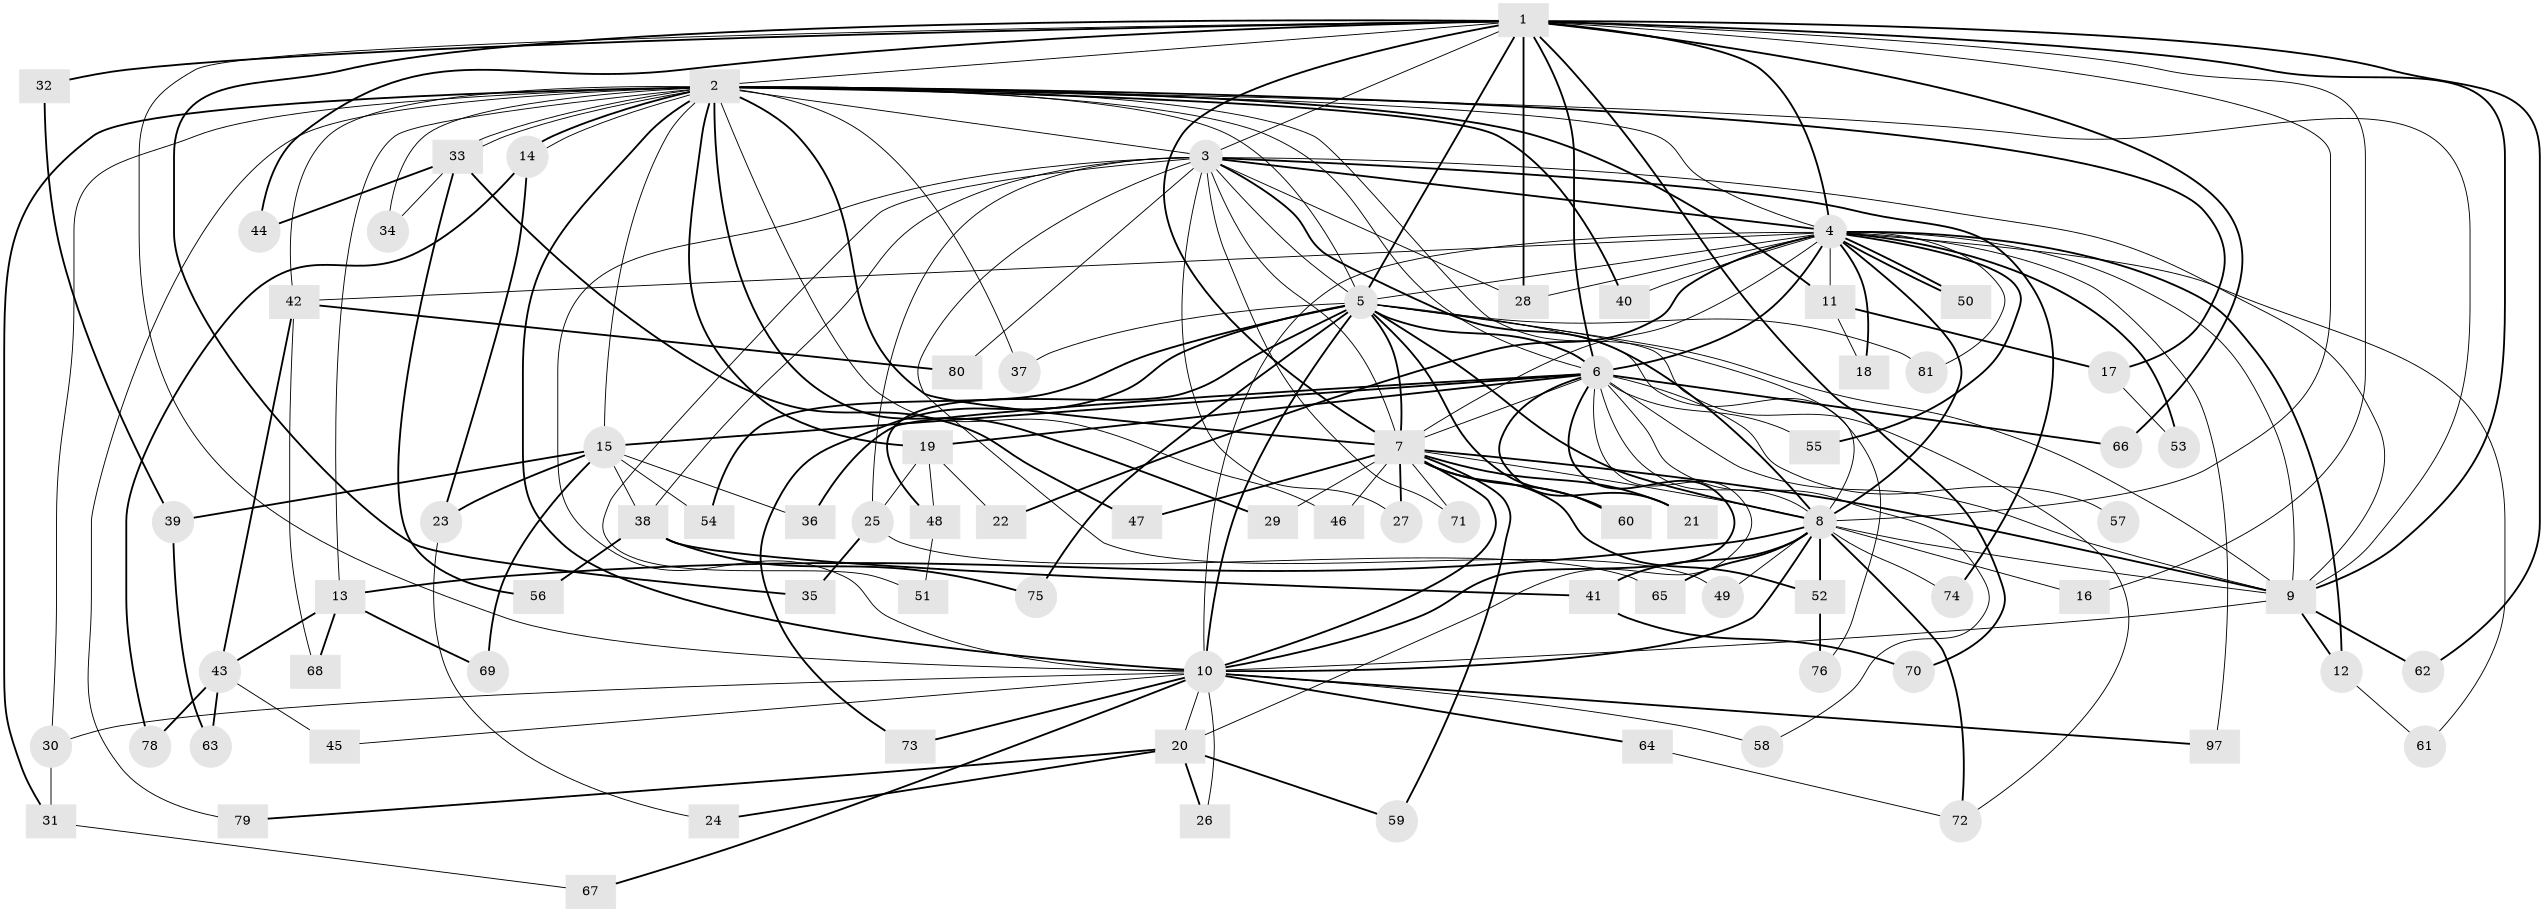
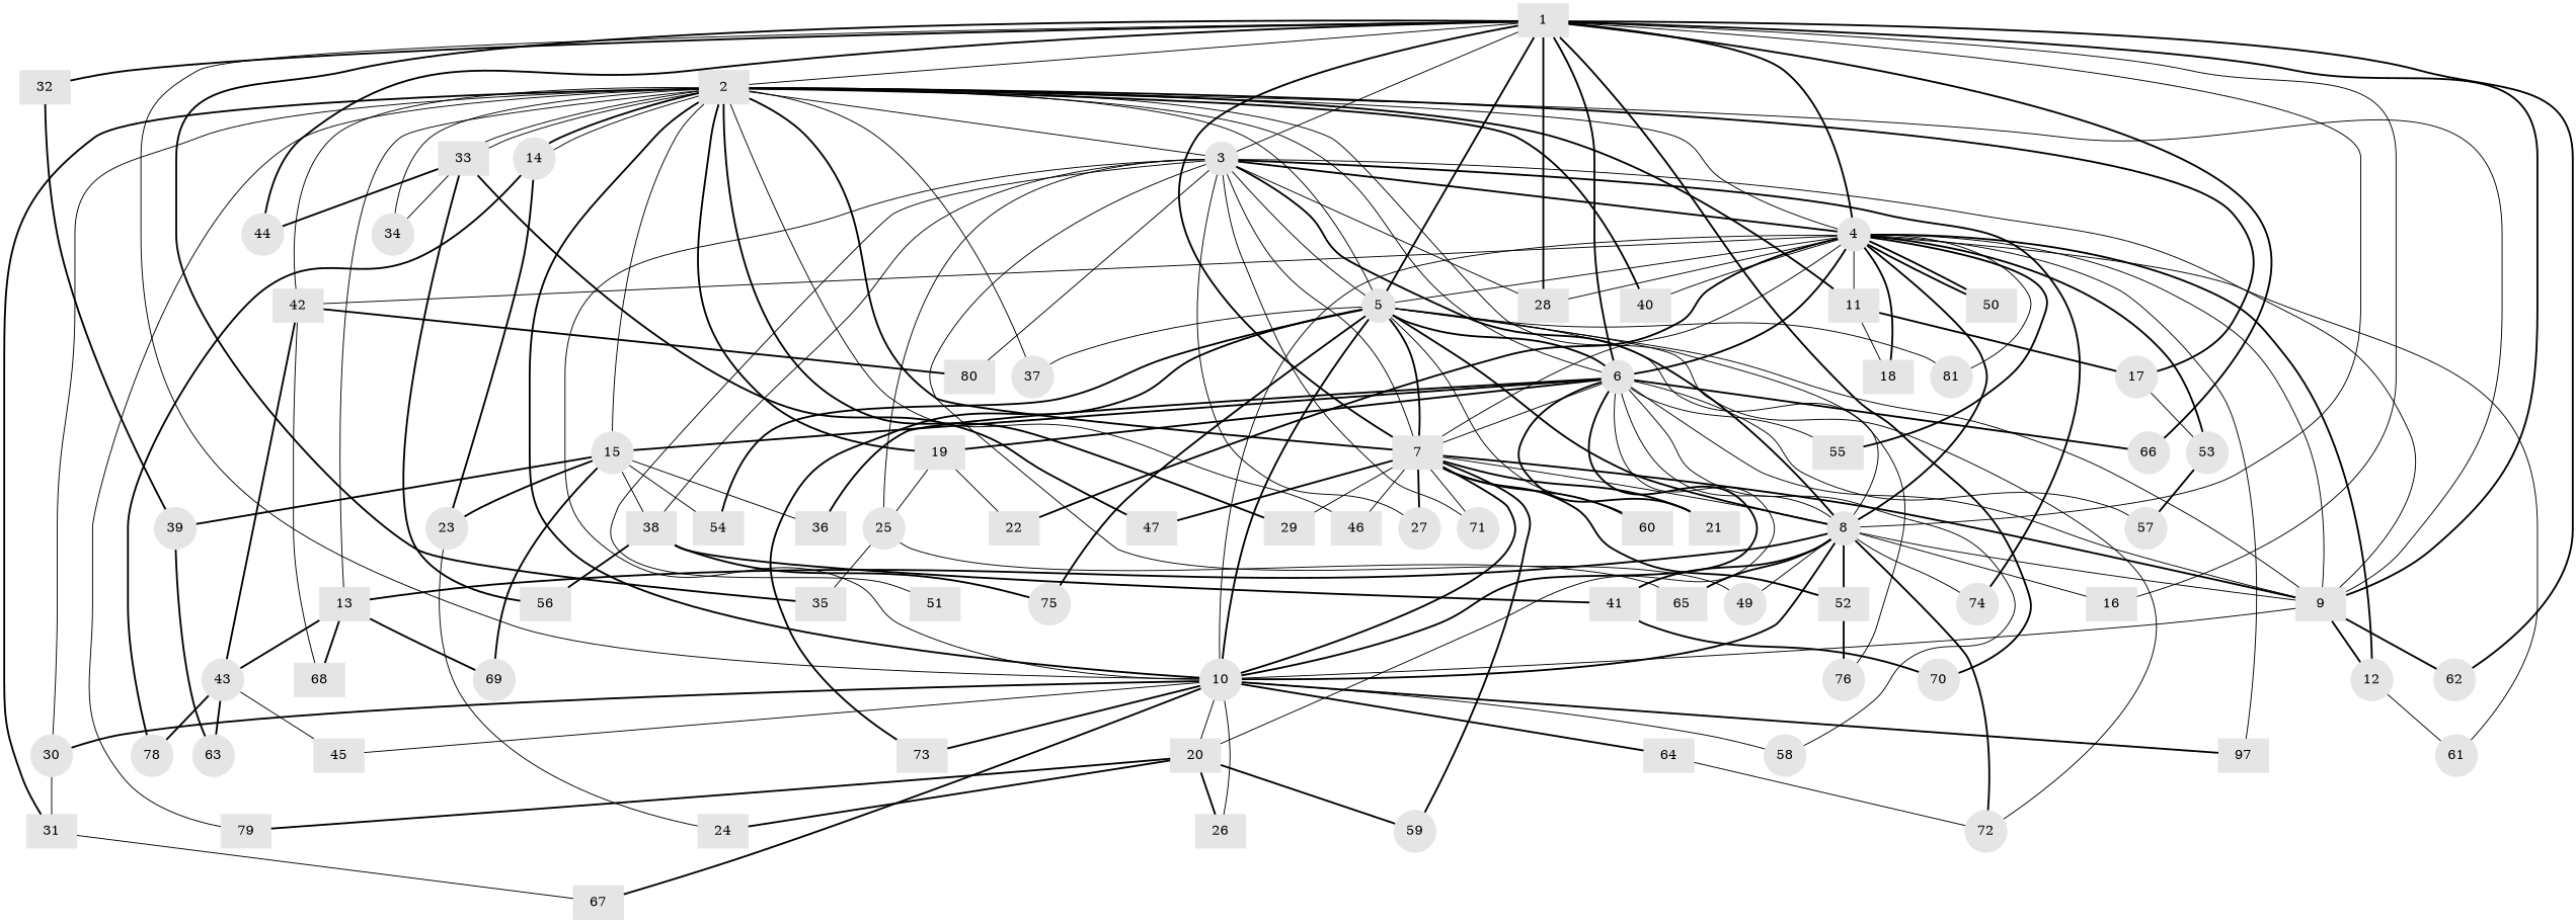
  graph {
    node [color=gray90 shape=box style=filled]
    edge [style=bold]
    1
    2
    3 [shape=circle]
    4 [shape=circle]
    5 [shape=circle]
    6 [shape=circle]
    7
    8 [shape=circle]
    9
    10 [shape=circle]
    16
    28
    32
    35
    44 [shape=circle]
    62 [shape=circle]
    66 [shape=circle]
    70 [shape=circle]
    11
    13
    14 [shape=circle]
    15 [shape=circle]
    17 [shape=circle]
    19
    29
    30 [shape=circle]
    31
    33
    34 [shape=circle]
    37 [shape=circle]
    40
    42
    46
    79
    25 [shape=circle]
    27 [shape=circle]
    38
    49 [shape=circle]
    51
    71 [shape=circle]
    74 [shape=circle]
    80
    12 [shape=circle]
    18
    22
    50
    53 [shape=circle]
    55
    61 [shape=circle]
    n50 [label=97]
    81 [shape=circle]
-   48
    54
    60
    73
    75 [shape=circle]
    76 [shape=circle]
    72 [shape=circle]
    20
    21
    36
    57 [shape=circle]
    58 [shape=circle]
    47
    52
    59 [shape=circle]
    41
    65
    64
    26
    45
    67
    39 [shape=circle]
    43 [shape=circle]
    68
    69 [shape=circle]
    23 [shape=circle]
    78 [shape=circle]
    56
    24
    63 [shape=circle]
    1 -- 2 [style=solid]
    1 -- 3 [style=solid]
    1 -- 4
    1 -- 5
    1 -- 6
    1 -- 7
    1 -- 8 [style=solid]
    1 -- 9
    1 -- 10 [style=solid]
    1 -- 16 [style=solid]
    1 -- 28
    1 -- 32
    1 -- 35
    1 -- 44
    1 -- 62
    1 -- 66
    1 -- 70
    2 -- 3 [style=solid]
    2 -- 4 [style=solid]
    2 -- 5 [style=solid]
    2 -- 6 [style=solid]
    2 -- 7
    2 -- 8 [style=solid]
    2 -- 9 [style=solid]
    2 -- 10
    2 -- 11
    2 -- 13 [style=solid]
    2 -- 14
    2 -- 14 [style=solid]
    2 -- 15 [style=solid]
    2 -- 17
    2 -- 19
    2 -- 29
    2 -- 30 [style=solid]
    2 -- 31
    2 -- 33 [style=solid]
    2 -- 33 [style=solid]
    2 -- 34 [style=solid]
    2 -- 37 [style=solid]
    2 -- 40
    2 -- 42 [style=solid]
    2 -- 46 [style=solid]
    2 -- 79 [style=solid]
    3 -- 4
    3 -- 5 [style=solid]
    3 -- 7 [style=solid]
    3 -- 8
    3 -- 9 [style=solid]
    3 -- 10 [style=solid]
    3 -- 28 [style=solid]
    3 -- 25 [style=solid]
    3 -- 27 [style=solid]
    3 -- 38 [style=solid]
    3 -- 49 [style=solid]
    3 -- 51 [style=solid]
    3 -- 71 [style=solid]
    3 -- 74
    3 -- 80 [style=solid]
    4 -- 5 [style=solid]
    4 -- 6
    4 -- 7 [style=solid]
    4 -- 8
    4 -- 9 [style=solid]
    4 -- 10 [style=solid]
    4 -- 28 [style=solid]
    4 -- 11 [style=solid]
    4 -- 40 [style=solid]
    4 -- 42 [style=solid]
    4 -- 12
    4 -- 18
    4 -- 22
    4 -- 50
    4 -- 50
    4 -- 53
    4 -- 55
    4 -- 61 [style=solid]
    4 -- n50 [style=solid]
    4 -- 81 [style=solid]
    5 -- 6
    5 -- 7
    5 -- 8
    5 -- 9 [style=solid]
    5 -- 10
    5 -- 37 [style=solid]
    5 -- 81 [style=solid]
-   5 -- 48
    5 -- 54
-   5 -- 60
+   5 -- 60 [style=solid]
    5 -- 73
    5 -- 75
    5 -- 76 [style=solid]
    5 -- 72 [style=solid]
    6 -- 7 [style=solid]
    6 -- 8 [style=solid]
    6 -- 9 [style=solid]
    6 -- 10
    6 -- 66
    6 -- 15
    6 -- 19
    6 -- 55 [style=solid]
    6 -- 20 [style=solid]
    6 -- 21
    6 -- 36
    6 -- 57 [style=solid]
    6 -- 58 [style=solid]
    7 -- 8 [style=solid]
    7 -- 9
    7 -- 10
    7 -- 29 [style=solid]
    7 -- 46 [style=solid]
    7 -- 27
    7 -- 71 [style=solid]
    7 -- 60
    7 -- 21
    7 -- 47
    7 -- 52
    7 -- 59
    8 -- 9 [style=solid]
    8 -- 10
    8 -- 16 [style=solid]
    8 -- 13
    8 -- 49 [style=solid]
    8 -- 74 [style=solid]
    8 -- 72
    8 -- 52
    8 -- 41
    8 -- 65
    9 -- 10 [style=solid]
    9 -- 62
    9 -- 12
-   10 -- 30 [style=solid]
+   10 -- 30
    10 -- n50
    10 -- 73
    10 -- 20 [style=solid]
    10 -- 58 [style=solid]
    10 -- 64
    10 -- 26 [style=solid]
    10 -- 45 [style=solid]
    10 -- 67
    32 -- 39
    11 -- 17
    11 -- 18 [style=solid]
    13 -- 43
    13 -- 68
    13 -- 69
    14 -- 23
    14 -- 78
    15 -- 38 [style=solid]
    15 -- 54 [style=solid]
    15 -- 36 [style=solid]
    15 -- 39
    15 -- 69
    15 -- 23
    17 -- 53 [style=solid]
    19 -- 25 [style=solid]
    19 -- 22 [style=solid]
-   19 -- 48 [style=solid]
    30 -- 31 [style=solid]
    31 -- 67 [style=solid]
    33 -- 44
    33 -- 34 [style=solid]
    33 -- 47
    33 -- 56
    42 -- 80
    42 -- 43
    42 -- 68 [style=solid]
-   25 -- 35
+   25 -- 35 [style=solid]
    25 -- 65 [style=solid]
    38 -- 75
    38 -- 41
    38 -- 56
    12 -- 61 [style=solid]
-   48 -- 51 [style=solid]
+   53 -- 57
    20 -- 79
    20 -- 59
    20 -- 26
    20 -- 24
    52 -- 76
    41 -- 70
    64 -- 72 [style=solid]
    39 -- 63
    43 -- 45 [style=solid]
    43 -- 78
    43 -- 63
    23 -- 24 [style=solid]
  }
